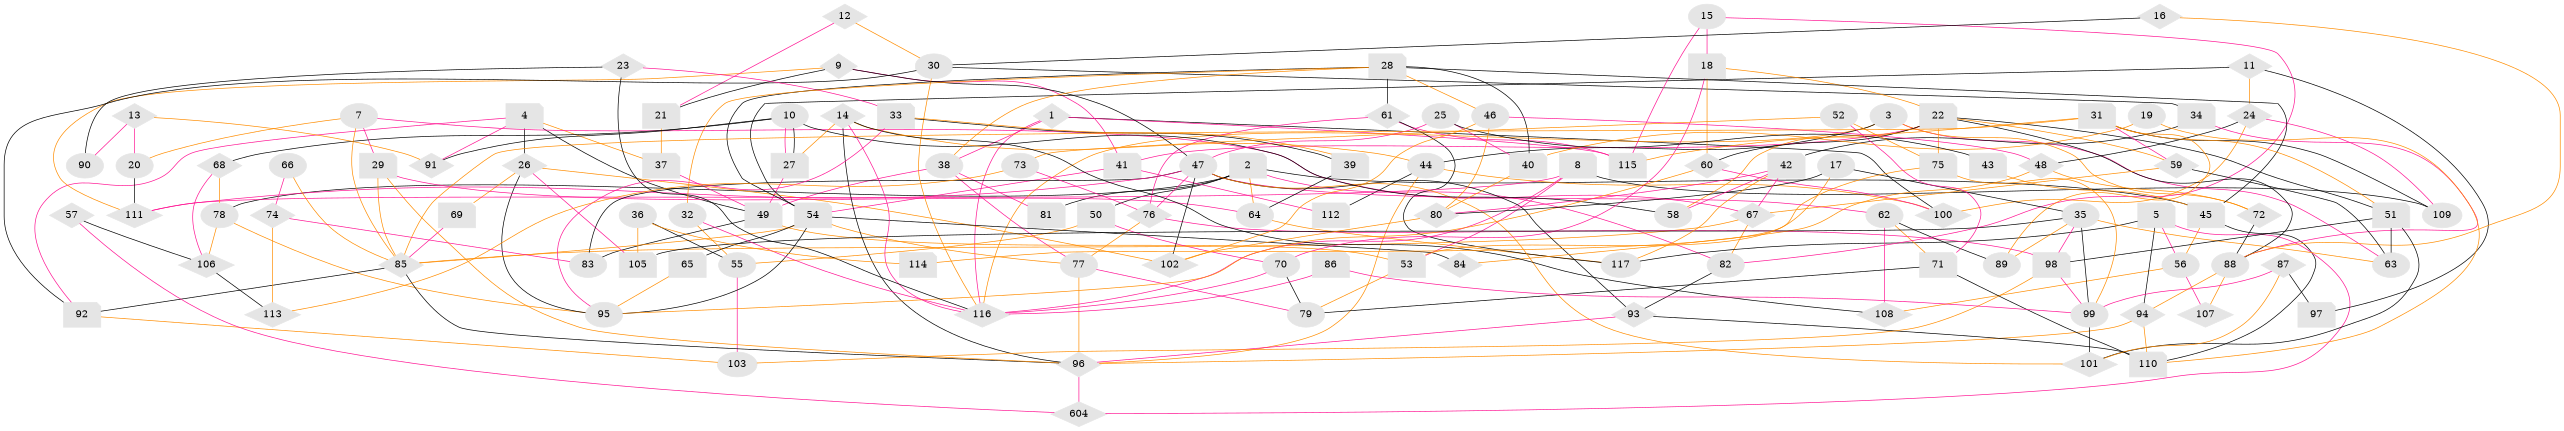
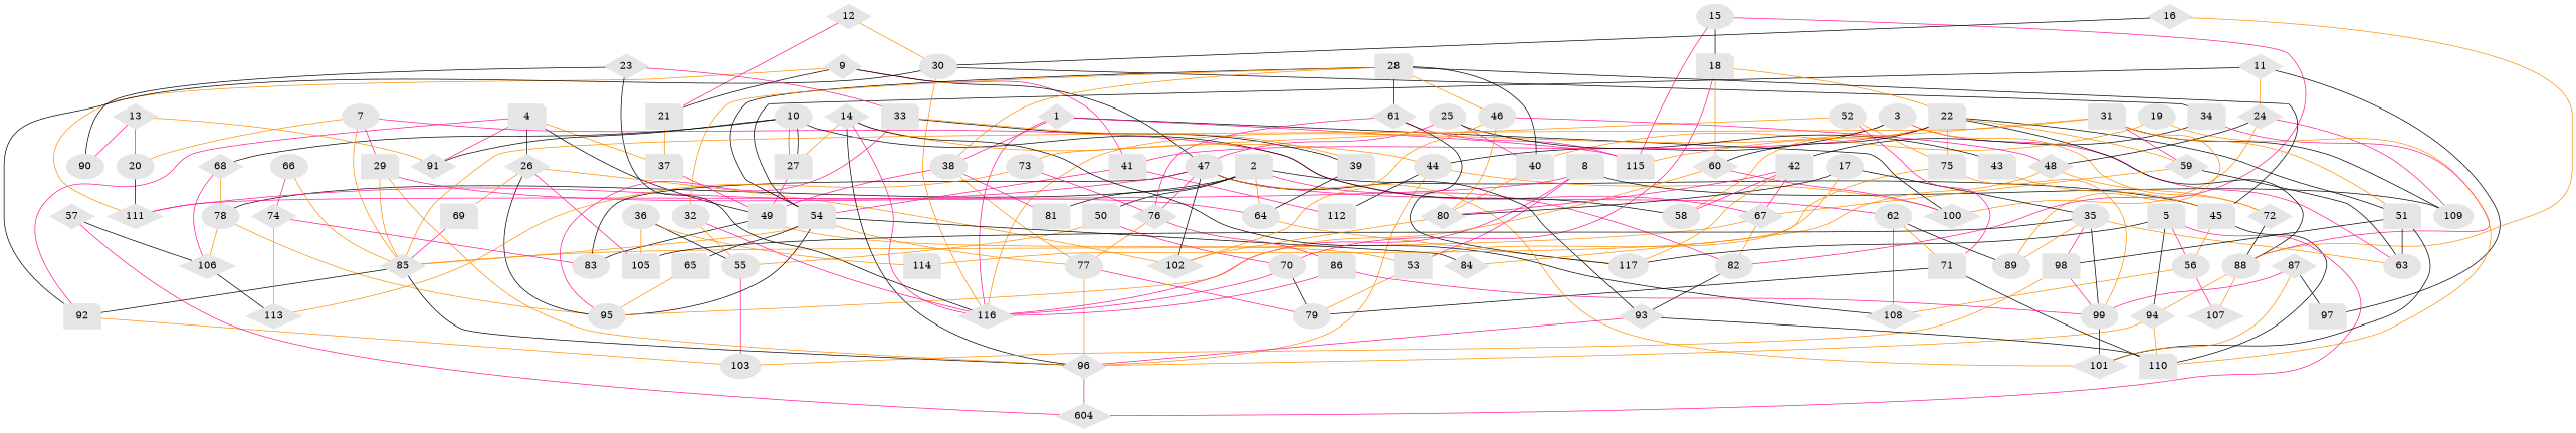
  graph {
    node [color=gray90 shape=ellipse style=filled]
    edge [color=darkorange]
    38
    1 [shape=diamond]
    100 [shape=diamond]
    115 [shape=note]
    116 [shape=diamond]
    81 [shape=note]
    49 [shape=note]
    77
    2 [shape=note]
    45 [shape=note]
    50 [shape=note]
    64
    78
    82
    56
    110 [shape=note]
    70
    55
    117
    67 [shape=diamond]
    85 [shape=diamond]
    95
    106 [shape=diamond]
    3
    44
    63
    72 [shape=diamond]
    96 [shape=diamond]
    112 [shape=note]
    88
    4 [shape=note]
    26 [shape=diamond]
    37 [shape=note]
    91 [shape=diamond]
    92 [shape=note]
    69 [shape=note]
    102 [shape=diamond]
    105 [shape=note]
    53 [shape=note]
    83
    103
    5 [shape=note]
    94 [shape=diamond]
    n44 [label=604 shape=diamond]
    108 [shape=diamond]
    107 [shape=diamond]
    61 [shape=diamond]
    76 [shape=diamond]
    7
    20
    29 [shape=note]
    111 [shape=diamond]
    8 [shape=note]
    109
    79
    9 [shape=diamond]
    21 [shape=note]
    41 [shape=note]
    47
    54 [shape=note]
    62
    93 [shape=diamond]
    101 [shape=diamond]
    10
    27 [shape=note]
    58
    68 [shape=diamond]
    11 [shape=diamond]
    24 [shape=diamond]
    97 [shape=note]
    48 [shape=diamond]
    84 [shape=diamond]
    65 [shape=note]
    12 [shape=diamond]
    30
    34 [shape=note]
    13 [shape=diamond]
    90
    14 [shape=diamond]
    15
    18 [shape=note]
    22 [shape=note]
    60 [shape=diamond]
    16 [shape=diamond]
    17
    35
    80 [shape=diamond]
    89
    98 [shape=note]
    99
    51 [shape=note]
    59 [shape=diamond]
    75 [shape=note]
    19
    40 [shape=note]
    114 [shape=note]
    23 [shape=diamond]
    33 [shape=note]
    39 [shape=note]
    25
    43 [shape=note]
    28 [shape=note]
    32
    46
    42 [shape=note]
    31 [shape=note]
    36
    71 [shape=note]
    52
    73
    113 [shape=diamond]
    57 [shape=diamond]
    66
    74 [shape=diamond]
    86 [shape=note]
    87 [shape=diamond]
    38 -- 81 [color=deeppink]
    38 -- 49 [color=deeppink]
-   38 -- 77 [color=deeppink]
+   38 -- 77
    1 -- 38 [color=deeppink]
    1 -- 100 [color=black]
    1 -- 115 [color=deeppink]
    1 -- 116 [color=deeppink]
    49 -- 53
    49 -- 83 [color=black]
    77 -- 96
    77 -- 79 [color=deeppink]
    2 -- 81 [color=black]
    2 -- 45 [color=black]
    2 -- 50 [color=black]
    2 -- 64
    2 -- 78 [color=black]
    2 -- 82 [color=deeppink]
    45 -- 56
    45 -- 110 [color=black]
    50 -- 70 [color=deeppink]
    50 -- 55
    64 -- 117
    78 -- 95
    78 -- 106
    82 -- 93 [color=black]
    56 -- 108
    56 -- 107 [color=deeppink]
    70 -- 116 [color=deeppink]
    70 -- 79 [color=black]
    55 -- 103 [color=deeppink]
    67 -- 82
    67 -- 85
    85 -- 96 [color=black]
    85 -- 92 [color=black]
    106 -- 113 [color=black]
    3 -- 116
    3 -- 44 [color=black]
    3 -- 63 [color=deeppink]
    3 -- 72
    44 -- 100
    44 -- 96
    44 -- 112 [color=black]
    72 -- 88 [color=black]
    96 -- n44 [color=deeppink]
    88 -- 94
    88 -- 107
    4 -- 49 [color=black]
    4 -- 26 [color=black]
    4 -- 37
    4 -- 91 [color=deeppink]
    4 -- 92 [color=deeppink]
    26 -- 95 [color=black]
    26 -- 69
    26 -- 102
    26 -- 105 [color=deeppink]
    37 -- 49 [color=deeppink]
    92 -- 103
    69 -- 85 [color=deeppink]
    53 -- 79
    5 -- 56 [color=deeppink]
    5 -- 117 [color=black]
    5 -- 94 [color=black]
    5 -- n44 [color=deeppink]
    94 -- 110
    94 -- 96
    61 -- 115 [color=deeppink]
    61 -- 117 [color=black]
    61 -- 76 [color=deeppink]
    76 -- 77
-   76 -- 98 [color=deeppink]
+   76 -- 86 [color=deeppink]
    7 -- 67 [color=deeppink]
    7 -- 85
    7 -- 20
    7 -- 29 [color=deeppink]
    20 -- 111 [color=black]
    29 -- 64 [color=deeppink]
    29 -- 85
    29 -- 96
    8 -- 116 [color=deeppink]
    8 -- 53 [color=deeppink]
    8 -- 111 [color=deeppink]
    8 -- 109 [color=black]
    9 -- 111
    9 -- 21 [color=black]
    9 -- 41 [color=deeppink]
    9 -- 47 [color=black]
    21 -- 37
    41 -- 112 [color=deeppink]
    41 -- 54 [color=deeppink]
    47 -- 102 [color=black]
    47 -- 83 [color=black]
    47 -- 76 [color=deeppink]
    47 -- 111 [color=deeppink]
    47 -- 62 [color=deeppink]
    47 -- 93 [color=black]
    47 -- 101
    54 -- 77
    54 -- 85
    54 -- 95 [color=black]
    54 -- 84 [color=black]
    54 -- 65 [color=black]
    62 -- 108 [color=deeppink]
    62 -- 89 [color=black]
    62 -- 71
    93 -- 110 [color=black]
    93 -- 96 [color=deeppink]
    10 -- 91 [color=black]
    10 -- 27 [color=deeppink]
    10 -- 27 [color=black]
    10 -- 58 [color=black]
    10 -- 68 [color=black]
    27 -- 49 [color=deeppink]
    68 -- 78
    68 -- 106 [color=deeppink]
    11 -- 54 [color=black]
    11 -- 24
    11 -- 97 [color=black]
    24 -- 100
    24 -- 109 [color=deeppink]
    24 -- 48 [color=black]
    48 -- 72
    48 -- 84
    65 -- 95
    12 -- 21 [color=deeppink]
    12 -- 30
    30 -- 116
    30 -- 92 [color=black]
    30 -- 34 [color=black]
    34 -- 88 [color=deeppink]
    34 -- 42 [color=black]
    13 -- 91
    13 -- 20 [color=deeppink]
    13 -- 90 [color=deeppink]
    14 -- 116 [color=deeppink]
    14 -- 44
    14 -- 96 [color=black]
    14 -- 108 [color=black]
    14 -- 27
    15 -- 115 [color=deeppink]
    15 -- 82 [color=deeppink]
-   15 -- 18 [color=deeppink]
+   15 -- 18 [color=black]
    18 -- 70 [color=deeppink]
    18 -- 22
    18 -- 60
    22 -- 88 [color=black]
    22 -- 41 [color=deeppink]
    22 -- 58
    22 -- 60 [color=black]
    22 -- 51 [color=black]
    22 -- 59
    22 -- 75
    60 -- 100 [color=deeppink]
    60 -- 95
    16 -- 88
    16 -- 30 [color=black]
    17 -- 53
    17 -- 35 [color=black]
    17 -- 80 [color=black]
    35 -- 63
    35 -- 105 [color=black]
    35 -- 89
    35 -- 98 [color=deeppink]
    35 -- 99 [color=black]
    80 -- 102
    98 -- 103
    98 -- 99 [color=deeppink]
    99 -- 101 [color=black]
    51 -- 63 [color=black]
    51 -- 101 [color=black]
    51 -- 98 [color=black]
    59 -- 67
    59 -- 63 [color=black]
    75 -- 99
    75 -- 114
    19 -- 110
    19 -- 40
    40 -- 80
    23 -- 116 [color=black]
    23 -- 90 [color=black]
    23 -- 33 [color=deeppink]
    33 -- 95 [color=deeppink]
    33 -- 39 [color=black]
    33 -- 39
    39 -- 64 [color=black]
    25 -- 47 [color=deeppink]
    25 -- 40 [color=deeppink]
    25 -- 43 [color=black]
    43 -- 45
    28 -- 38
    28 -- 45 [color=black]
    28 -- 61 [color=black]
    28 -- 54 [color=black]
    28 -- 40 [color=black]
    28 -- 32
    28 -- 46
    32 -- 116 [color=deeppink]
    32 -- 55
    46 -- 102
    46 -- 48 [color=deeppink]
    46 -- 80
    42 -- 117
    42 -- 67 [color=deeppink]
    42 -- 58 [color=deeppink]
    42 -- 80 [color=deeppink]
    31 -- 115
    31 -- 85
    31 -- 109 [color=black]
    31 -- 89
    31 -- 51
    31 -- 59 [color=deeppink]
    36 -- 55 [color=black]
    36 -- 105
    36 -- 114
    71 -- 110 [color=black]
    71 -- 79 [color=black]
    52 -- 75
    52 -- 71 [color=deeppink]
    52 -- 73
    73 -- 76 [color=deeppink]
    73 -- 113
    57 -- 106 [color=black]
    57 -- n44 [color=deeppink]
    66 -- 85
    66 -- 74 [color=deeppink]
    74 -- 83 [color=deeppink]
    74 -- 113
    86 -- 116 [color=deeppink]
    86 -- 99 [color=deeppink]
    87 -- 101
    87 -- 97 [color=black]
    87 -- 99 [color=deeppink]
  }
